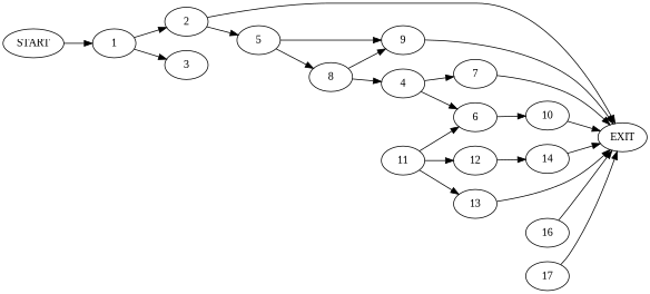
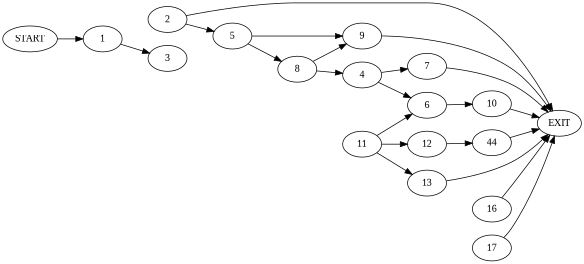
  digraph {
    fontname="Liberation Serif"
    rankdir=LR
    node [fontname="Liberation Serif"]
    edge [fontname="Liberation Serif"]
    n1 [label=START]
    1
    2
    3
    n5 [label=EXIT]
    5
    4
    6
    7
    8
    9
    10
    11
    12
    13
-   14
+   14 [label=44]
    16
    17
    n1 -> 1
-   1 -> 2
    1 -> 3
    2 -> n5
    2 -> 5
    5 -> 8
    5 -> 9
    4 -> 6
    4 -> 7
    6 -> 10
    7 -> n5
    8 -> 4
    8 -> 9
    9 -> n5
    10 -> n5
    11 -> 6
    11 -> 12
    11 -> 13
    12 -> 14
    13 -> n5
    14 -> n5
    16 -> n5
    17 -> n5
  }
